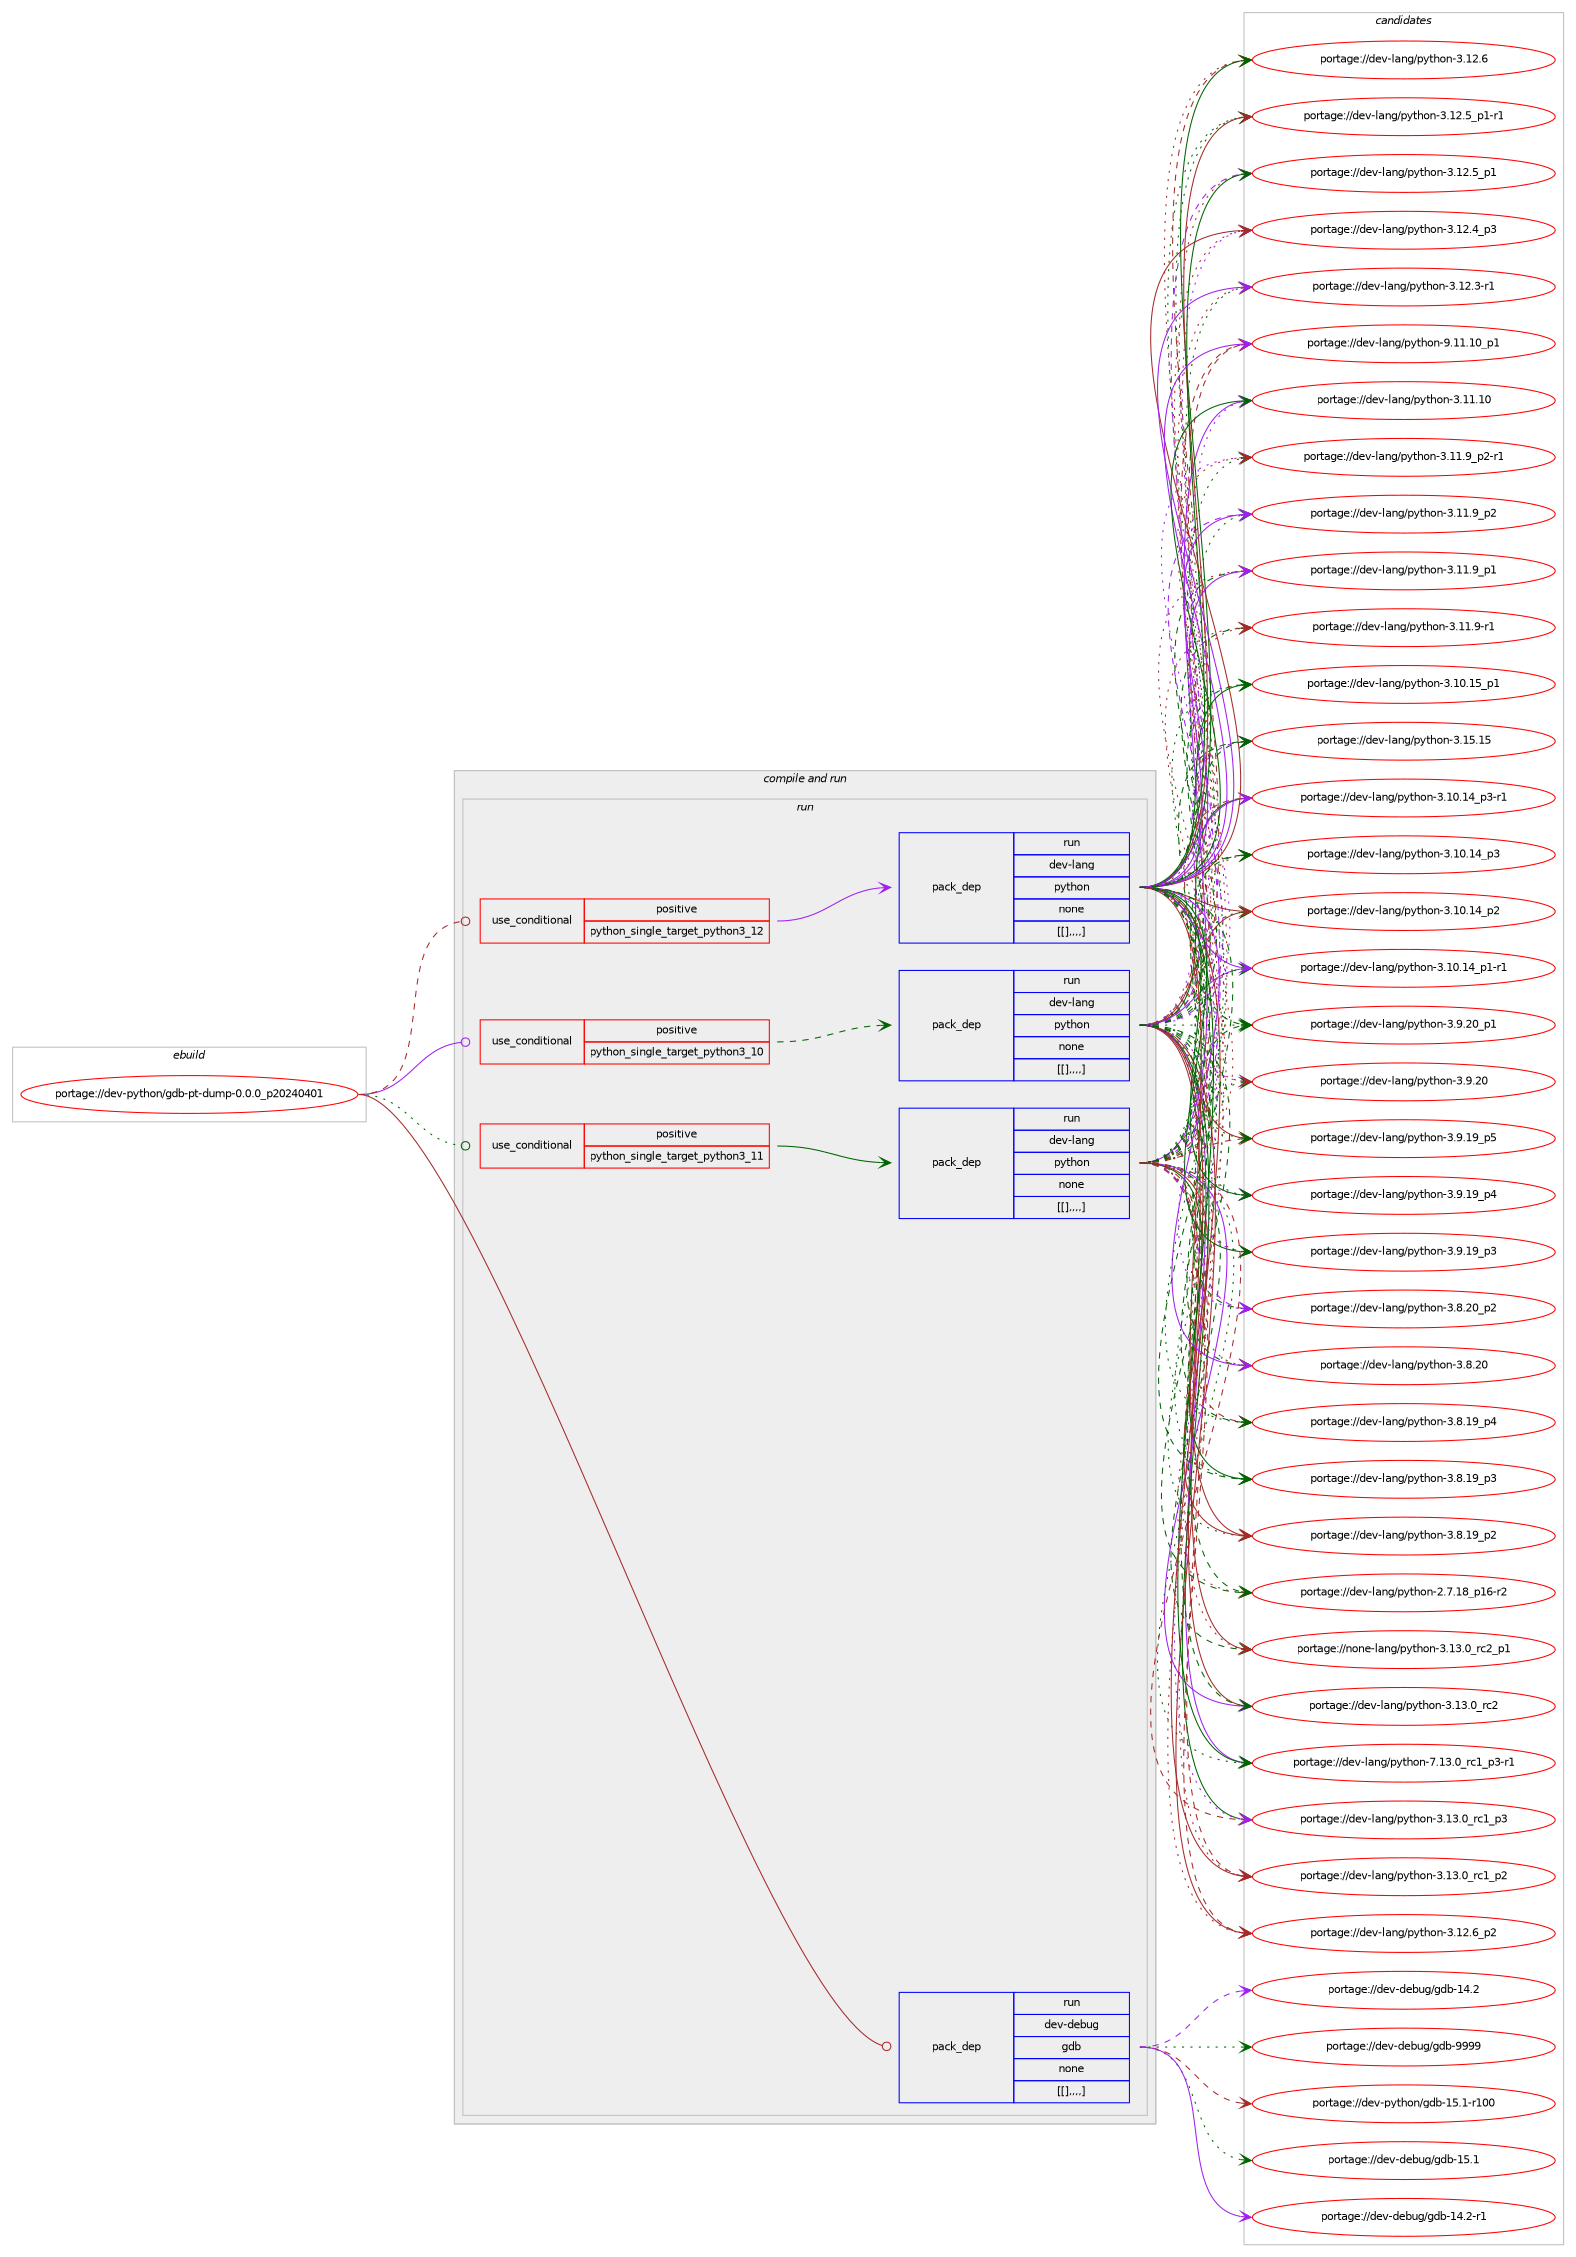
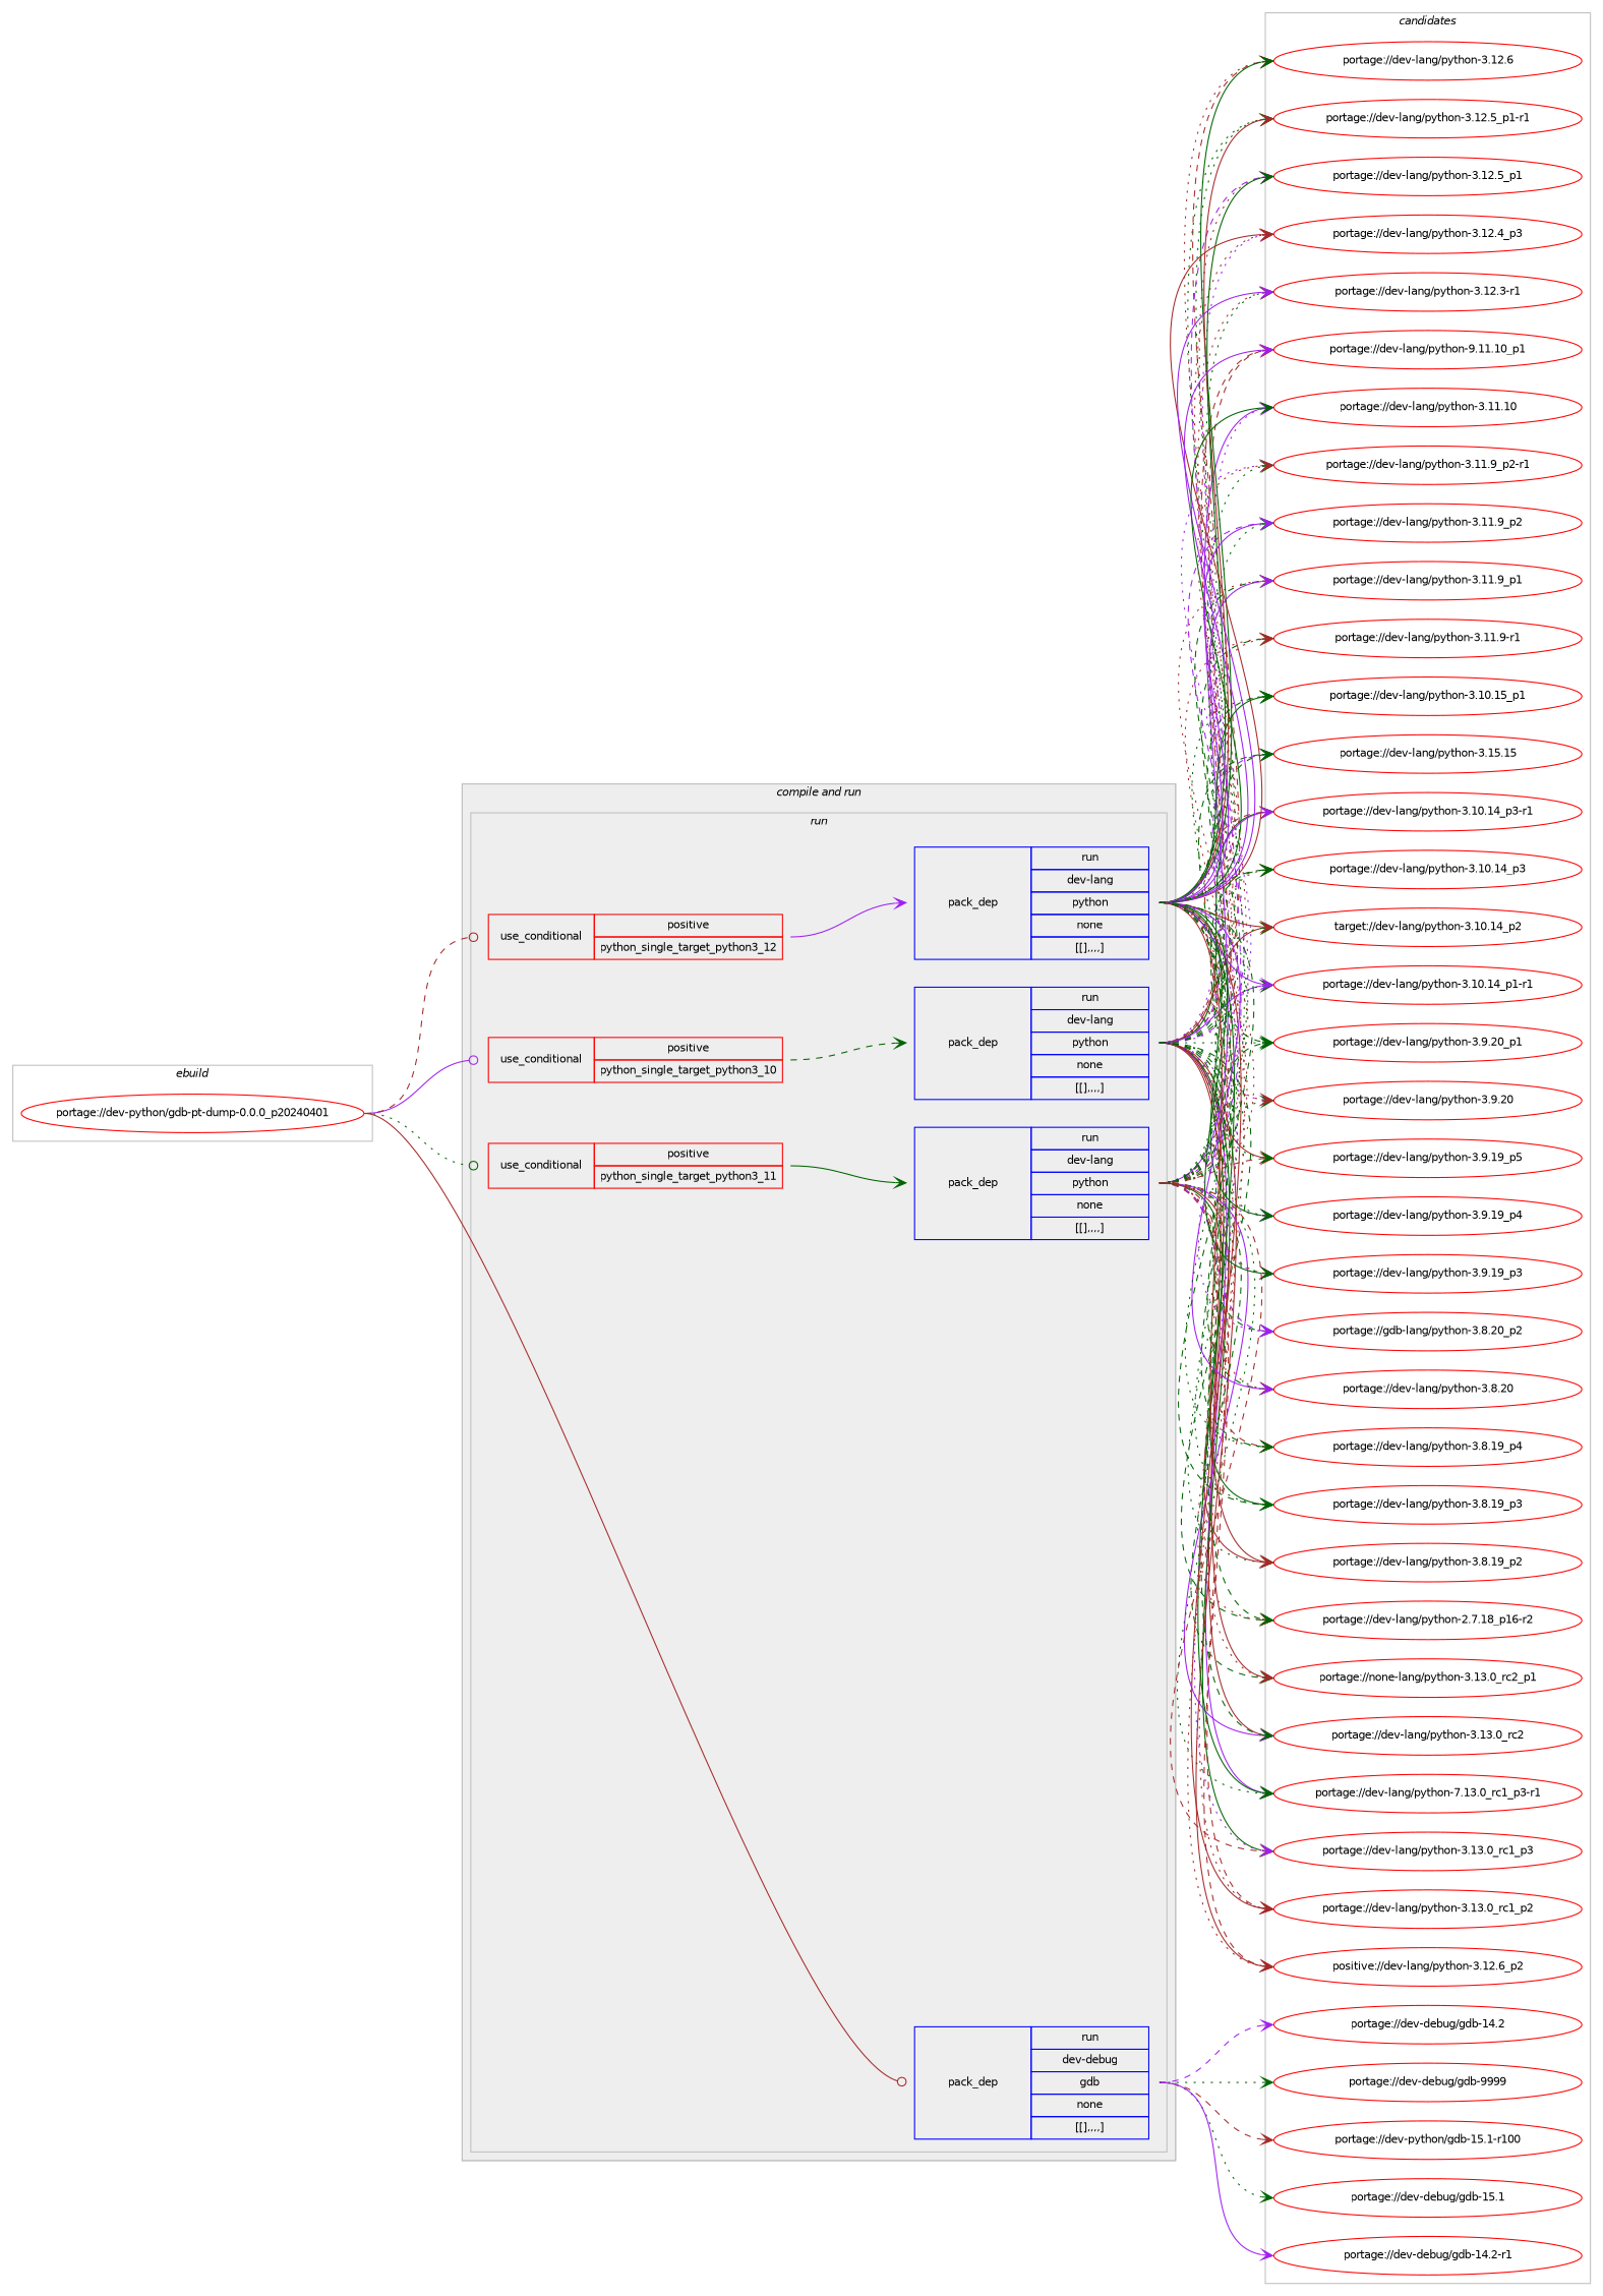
  digraph {
    compound=true
    concentrate=true
    fontname=Helvetica
    fontsize=10
    newrank=true
    rankdir=LR
    ranksep=1.5
    node [color=red fontname=Helvetica fontsize=10]
    edge [arrowhead=vee color=darkgreen headport=w style=dotted tailport=e weight=100]
    n1 [label="portage://dev-python/gdb-pt-dump-0.0.0_p20240401" width=4]
    n2 [color=blue label=<<TABLE BORDER="0" CELLBORDER="1" CELLSPACING="0" CELLPADDING="4" WIDTH="220"><TR><TD ROWSPAN="6" CELLPADDING="30">pack_dep</TD></TR><TR><TD WIDTH="110">run</TD></TR><TR><TD>dev-lang</TD></TR><TR><TD>python</TD></TR><TR><TD>none</TD></TR><TR><TD>[[],,,,]</TD></TR></TABLE>> shape=none]
    n3 [label=<<TABLE BORDER="0" CELLBORDER="1" CELLSPACING="0" CELLPADDING="4"><TR><TD ROWSPAN="3" CELLPADDING="10">use_conditional</TD></TR><TR><TD>positive</TD></TR><TR><TD>python_single_target_python3_10</TD></TR></TABLE>> shape=none]
    n4 [color=blue label=<<TABLE BORDER="0" CELLBORDER="1" CELLSPACING="0" CELLPADDING="4" WIDTH="220"><TR><TD ROWSPAN="6" CELLPADDING="30">pack_dep</TD></TR><TR><TD WIDTH="110">run</TD></TR><TR><TD>dev-lang</TD></TR><TR><TD>python</TD></TR><TR><TD>none</TD></TR><TR><TD>[[],,,,]</TD></TR></TABLE>> shape=none]
    n5 [label=<<TABLE BORDER="0" CELLBORDER="1" CELLSPACING="0" CELLPADDING="4"><TR><TD ROWSPAN="3" CELLPADDING="10">use_conditional</TD></TR><TR><TD>positive</TD></TR><TR><TD>python_single_target_python3_11</TD></TR></TABLE>> shape=none]
    n6 [color=blue label=<<TABLE BORDER="0" CELLBORDER="1" CELLSPACING="0" CELLPADDING="4" WIDTH="220"><TR><TD ROWSPAN="6" CELLPADDING="30">pack_dep</TD></TR><TR><TD WIDTH="110">run</TD></TR><TR><TD>dev-lang</TD></TR><TR><TD>python</TD></TR><TR><TD>none</TD></TR><TR><TD>[[],,,,]</TD></TR></TABLE>> shape=none]
    n7 [label=<<TABLE BORDER="0" CELLBORDER="1" CELLSPACING="0" CELLPADDING="4"><TR><TD ROWSPAN="3" CELLPADDING="10">use_conditional</TD></TR><TR><TD>positive</TD></TR><TR><TD>python_single_target_python3_12</TD></TR></TABLE>> shape=none]
    n8 [color=blue label=<<TABLE BORDER="0" CELLBORDER="1" CELLSPACING="0" CELLPADDING="4" WIDTH="220"><TR><TD ROWSPAN="6" CELLPADDING="30">pack_dep</TD></TR><TR><TD WIDTH="110">run</TD></TR><TR><TD>dev-debug</TD></TR><TR><TD>gdb</TD></TR><TR><TD>none</TD></TR><TR><TD>[[],,,,]</TD></TR></TABLE>> shape=none]
    n9 [label="portage://none-lang/python-3.13.0_rc2_p1" width=4]
    n10 [label="portage://dev-lang/python-3.13.0_rc2" width=4]
    n11 [label="portage://dev-lang/python-7.13.0_rc1_p3-r1" width=4]
    n12 [label="portage://dev-lang/python-3.13.0_rc1_p3" width=4]
    n13 [label="portage://dev-lang/python-3.13.0_rc1_p2" width=4]
-   n14 [label="portage://dev-lang/python-3.12.6_p2" width=4]
+   n14 [label="positive://dev-lang/python-3.12.6_p2" width=4]
    n15 [label="portage://dev-lang/python-3.12.6" width=4]
    n16 [label="portage://dev-lang/python-3.12.5_p1-r1" width=4]
    n17 [label="portage://dev-lang/python-3.12.5_p1" width=4]
    n18 [label="portage://dev-lang/python-3.12.4_p3" width=4]
    n19 [label="portage://dev-lang/python-3.12.3-r1" width=4]
    n20 [label="portage://dev-lang/python-9.11.10_p1" width=4]
    n21 [label="portage://dev-lang/python-3.11.10" width=4]
    n22 [label="portage://dev-lang/python-3.11.9_p2-r1" width=4]
    n23 [label="portage://dev-lang/python-3.11.9_p2" width=4]
    n24 [label="portage://dev-lang/python-3.11.9_p1" width=4]
    n25 [label="portage://dev-lang/python-3.11.9-r1" width=4]
    n26 [label="portage://dev-lang/python-3.10.15_p1" width=4]
    n27 [label="portage://dev-lang/python-3.15.15" width=4]
    n28 [label="portage://dev-lang/python-3.10.14_p3-r1" width=4]
    n29 [label="portage://dev-lang/python-3.10.14_p3" width=4]
-   n30 [label="portage://dev-lang/python-3.10.14_p2" width=4]
+   n30 [label="target://dev-lang/python-3.10.14_p2" width=4]
    n31 [label="portage://dev-lang/python-3.10.14_p1-r1" width=4]
    n32 [label="portage://dev-lang/python-3.9.20_p1" width=4]
    n33 [label="portage://dev-lang/python-3.9.20" width=4]
    n34 [label="portage://dev-lang/python-3.9.19_p5" width=4]
    n35 [label="portage://dev-lang/python-3.9.19_p4" width=4]
    n36 [label="portage://dev-lang/python-3.9.19_p3" width=4]
-   n37 [label="portage://dev-lang/python-3.8.20_p2" width=4]
+   n37 [label="portage://gdb-lang/python-3.8.20_p2" width=4]
    n38 [label="portage://dev-lang/python-3.8.20" width=4]
    n39 [label="portage://dev-lang/python-3.8.19_p4" width=4]
    n40 [label="portage://dev-lang/python-3.8.19_p3" width=4]
    n41 [label="portage://dev-lang/python-3.8.19_p2" width=4]
    n42 [label="portage://dev-lang/python-2.7.18_p16-r2" width=4]
    n43 [label="portage://dev-debug/gdb-9999" width=4]
    n44 [label="portage://dev-python/gdb-15.1-r100" width=4]
    n45 [label="portage://dev-debug/gdb-15.1" width=4]
    n46 [label="portage://dev-debug/gdb-14.2-r1" width=4]
    n47 [label="portage://dev-debug/gdb-14.2" width=4]
    subgraph cluster_1 {
      color=gray
      label=<<i>ebuild</i>>
      n1
    }
    subgraph cluster_2 {
      color=gray
      label=<<i>dependencies</i>>
      subgraph cluster_3 {
        color=gray
        fillcolor="#eeeeee"
        label=<<i>compile</i>>
        style=filled
      }
      subgraph cluster_4 {
        color=gray
        fillcolor="#eeeeee"
        label=<<i>compile and run</i>>
        style=filled
      }
      subgraph cluster_5 {
        color=gray
        fillcolor="#eeeeee"
        label=<<i>run</i>>
        style=filled
        subgraph sub_6 {
          color=gray
          fillcolor="#eeeeee"
          label=<<i>run</i>>
          style=filled
          n3
          subgraph sub_7 {
            color=gray
            fillcolor="#eeeeee"
            label=<<i>run</i>>
            style=filled
            n2
          }
        }
        subgraph sub_8 {
          color=gray
          fillcolor="#eeeeee"
          label=<<i>run</i>>
          style=filled
          n5
          subgraph sub_9 {
            color=gray
            fillcolor="#eeeeee"
            label=<<i>run</i>>
            style=filled
            n4
          }
        }
        subgraph sub_10 {
          color=gray
          fillcolor="#eeeeee"
          label=<<i>run</i>>
          style=filled
          n7
          subgraph sub_11 {
            color=gray
            fillcolor="#eeeeee"
            label=<<i>run</i>>
            style=filled
            n6
          }
        }
        subgraph sub_12 {
          color=gray
          fillcolor="#eeeeee"
          label=<<i>run</i>>
          style=filled
          n8
        }
      }
    }
    subgraph cluster_13 {
      color=gray
      label=<<i>candidates</i>>
      rank=same
      subgraph sub_14 {
        color=black
        label=<<i>candidates</i>>
        nodesep=1
        rank=same
        n9
        n10
        n11
        n12
        n13
        n14
        n15
        n16
        n17
        n18
        n19
        n20
        n21
        n22
        n23
        n24
        n25
        n26
        n27
        n28
        n29
        n30
        n31
        n32
        n33
        n34
        n35
        n36
        n37
        n38
        n39
        n40
        n41
        n42
      }
      subgraph sub_15 {
        color=black
        label=<<i>candidates</i>>
        nodesep=1
        rank=same
        n9
        n10
        n11
        n12
        n13
        n14
        n15
        n16
        n17
        n18
        n19
        n20
        n21
        n22
        n23
        n24
        n25
        n26
        n27
        n28
        n29
        n30
        n31
        n32
        n33
        n34
        n35
        n36
        n37
        n38
        n39
        n40
        n41
        n42
      }
      subgraph sub_16 {
        color=black
        label=<<i>candidates</i>>
        nodesep=1
        rank=same
        n9
        n10
        n11
        n12
        n13
        n14
        n15
        n16
        n17
        n18
        n19
        n20
        n21
        n22
        n23
        n24
        n25
        n26
        n27
        n28
        n29
        n30
        n31
        n32
        n33
        n34
        n35
        n36
        n37
        n38
        n39
        n40
        n41
        n42
      }
      subgraph sub_17 {
        color=black
        label=<<i>candidates</i>>
        nodesep=1
        rank=same
        n43
        n44
        n45
        n46
        n47
      }
    }
    n1 -> n3 [arrowhead=odot color=purple style=solid weight=20]
    n1 -> n5 [arrowhead=odot weight=20]
    n1 -> n7 [arrowhead=odot color=brown style=dashed weight=20]
    n1 -> n8 [arrowhead=odot color=brown style=solid weight=20]
    n2 -> n9 [color=brown style=solid]
    n2 -> n10 [color=brown style=solid]
    n2 -> n11 [color=purple style=solid]
    n2 -> n12 [style=solid]
    n2 -> n13 [color=brown]
    n2 -> n14 [color=brown style=solid]
    n2 -> n15 [color=brown style=dashed]
    n2 -> n16
    n2 -> n17 [color=brown]
    n2 -> n18 [color=purple]
    n2 -> n19
    n2 -> n20 [color=brown style=dashed]
    n2 -> n21 [color=purple]
    n2 -> n22 [color=purple]
    n2 -> n23 [color=purple style=dashed]
    n2 -> n24 [style=dashed]
    n2 -> n25 [style=dashed]
    n2 -> n26 [style=dashed]
    n2 -> n27 [color=purple style=dashed]
    n2 -> n28 [style=solid]
    n2 -> n29 [color=brown]
    n2 -> n30 [color=brown style=solid]
    n2 -> n31 [color=purple style=solid]
    n2 -> n32
    n2 -> n33 [color=purple]
    n2 -> n34 [color=brown style=solid]
    n2 -> n35
    n2 -> n36 [color=purple]
    n2 -> n37 [style=dashed]
    n2 -> n38 [style=dashed]
    n2 -> n39 [style=dashed]
    n2 -> n40
    n2 -> n41
    n2 -> n42 [style=dashed]
    n3 -> n2 [style=dashed weight=20]
    n4 -> n9 [style=dashed]
    n4 -> n10 [color=purple style=solid]
    n4 -> n11
    n4 -> n12 [color=brown style=dashed]
    n4 -> n13 [color=brown style=dashed]
    n4 -> n14 [color=brown style=dashed]
    n4 -> n15 [color=brown]
    n4 -> n16
    n4 -> n17 [color=purple style=dashed]
    n4 -> n18 [color=brown]
    n4 -> n19 [color=brown]
    n4 -> n20 [color=brown style=dashed]
    n4 -> n21 [color=purple style=solid]
    n4 -> n22
    n4 -> n23
    n4 -> n24 [color=brown]
    n4 -> n25 [color=brown]
    n4 -> n26
    n4 -> n27 [style=dashed]
    n4 -> n28 [color=brown style=dashed]
    n4 -> n29 [style=dashed]
    n4 -> n30
    n4 -> n31
    n4 -> n32 [style=dashed]
    n4 -> n33
    n4 -> n34 [color=brown style=dashed]
    n4 -> n35 [color=purple]
    n4 -> n36 [color=brown]
    n4 -> n37 [color=purple style=dashed]
    n4 -> n38 [color=brown]
    n4 -> n39 [color=brown style=dashed]
    n4 -> n40 [style=solid]
    n4 -> n41 [color=brown style=solid]
    n4 -> n42 [color=brown]
    n5 -> n4 [style=solid weight=20]
    n6 -> n9 [color=brown]
    n6 -> n10 [style=dashed]
    n6 -> n11 [style=solid]
    n6 -> n12 [color=purple]
    n6 -> n13 [color=brown style=solid]
    n6 -> n14 [color=brown]
    n6 -> n15 [style=solid]
    n6 -> n16 [color=brown style=solid]
    n6 -> n17 [style=solid]
    n6 -> n18 [color=brown style=solid]
    n6 -> n19 [color=purple style=solid]
    n6 -> n20 [color=purple style=solid]
    n6 -> n21 [style=solid]
    n6 -> n22 [color=brown]
    n6 -> n23 [color=purple style=solid]
    n6 -> n24 [color=purple style=solid]
    n6 -> n25 [color=brown]
    n6 -> n26 [style=solid]
    n6 -> n27 [style=dashed]
    n6 -> n28 [color=purple style=solid]
    n6 -> n29 [style=dashed]
    n6 -> n30 [color=brown style=solid]
    n6 -> n31 [color=purple style=solid]
    n6 -> n32 [style=dashed]
    n6 -> n33 [color=brown]
    n6 -> n34
    n6 -> n35 [style=solid]
    n6 -> n36 [style=solid]
    n6 -> n37 [color=purple]
    n6 -> n38 [color=purple style=solid]
    n6 -> n39
    n6 -> n40 [style=dashed]
    n6 -> n41 [color=brown style=solid]
    n6 -> n42 [style=dashed]
    n7 -> n6 [color=purple style=solid weight=20]
    n8 -> n43
    n8 -> n44 [color=brown style=dashed]
    n8 -> n45
    n8 -> n46 [color=purple style=solid]
    n8 -> n47 [color=purple style=dashed]
  }
